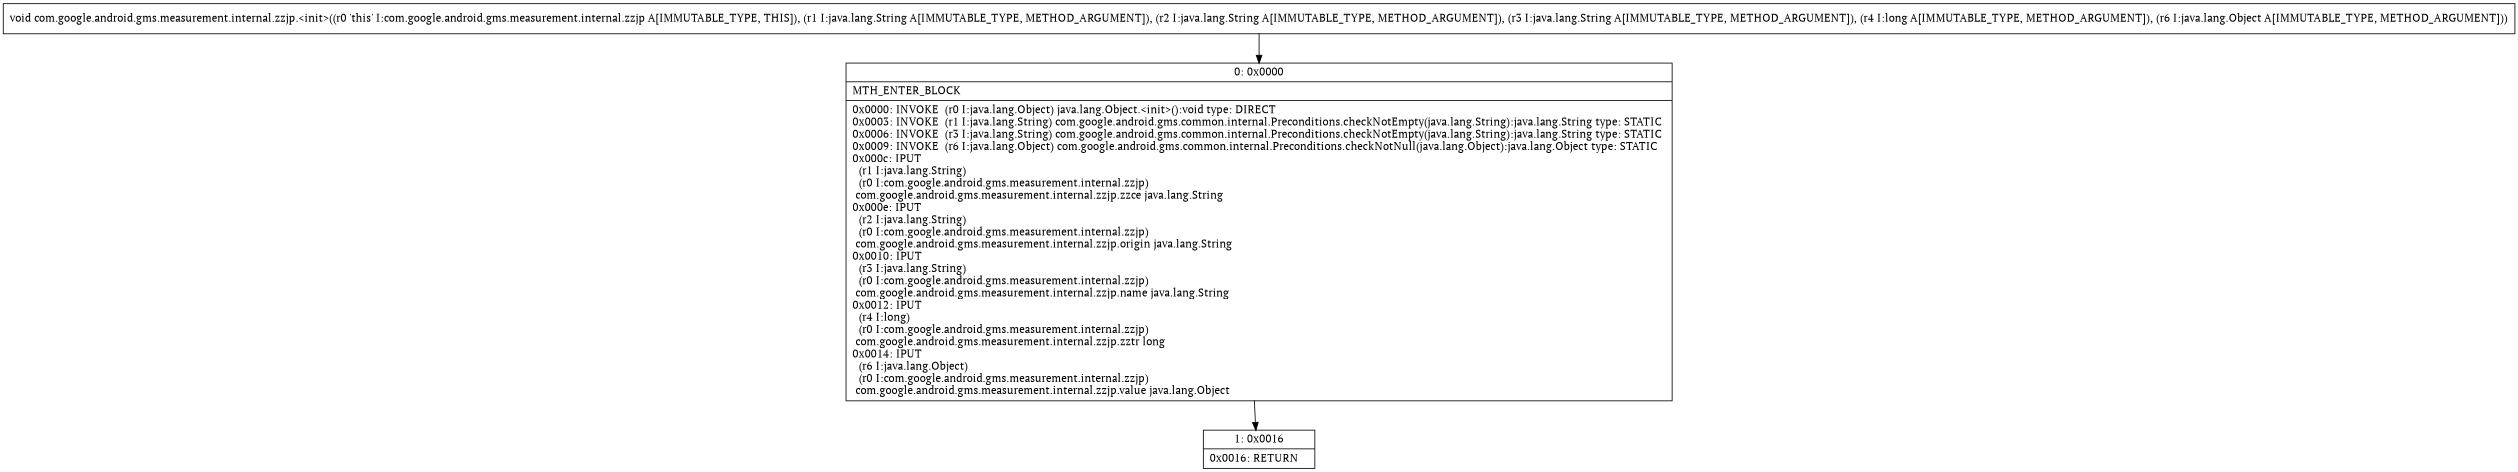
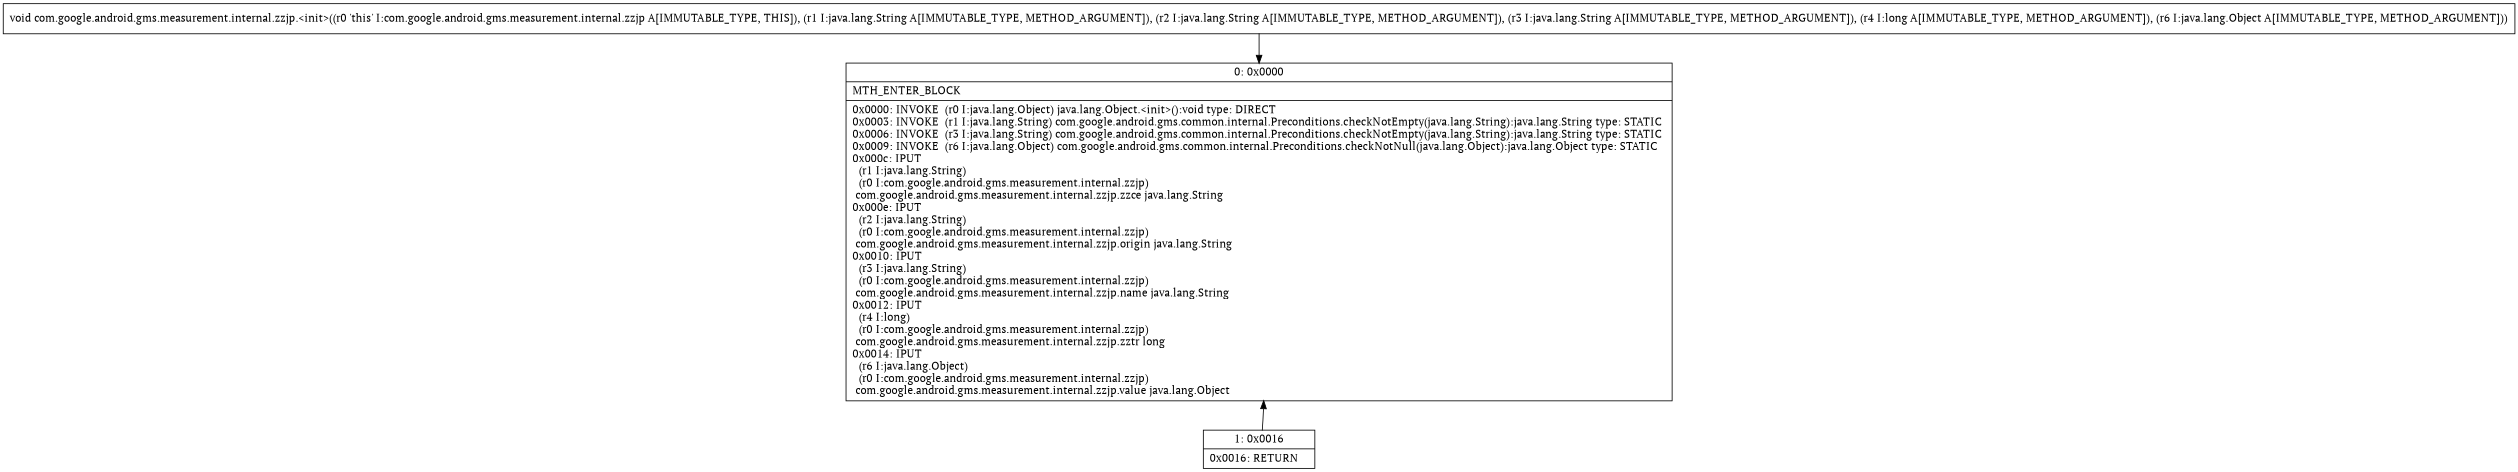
  digraph {
    fontname="PT Serif"
    node [shape=record fontname="PT Serif"]
    edge [fontname="PT Serif"]
    n1 [label="{0\:\ 0x0000|MTH_ENTER_BLOCK\l|0x0000: INVOKE  (r0 I:java.lang.Object) java.lang.Object.\<init\>():void type: DIRECT \l0x0003: INVOKE  (r1 I:java.lang.String) com.google.android.gms.common.internal.Preconditions.checkNotEmpty(java.lang.String):java.lang.String type: STATIC \l0x0006: INVOKE  (r3 I:java.lang.String) com.google.android.gms.common.internal.Preconditions.checkNotEmpty(java.lang.String):java.lang.String type: STATIC \l0x0009: INVOKE  (r6 I:java.lang.Object) com.google.android.gms.common.internal.Preconditions.checkNotNull(java.lang.Object):java.lang.Object type: STATIC \l0x000c: IPUT  \l  (r1 I:java.lang.String)\l  (r0 I:com.google.android.gms.measurement.internal.zzjp)\l com.google.android.gms.measurement.internal.zzjp.zzce java.lang.String \l0x000e: IPUT  \l  (r2 I:java.lang.String)\l  (r0 I:com.google.android.gms.measurement.internal.zzjp)\l com.google.android.gms.measurement.internal.zzjp.origin java.lang.String \l0x0010: IPUT  \l  (r3 I:java.lang.String)\l  (r0 I:com.google.android.gms.measurement.internal.zzjp)\l com.google.android.gms.measurement.internal.zzjp.name java.lang.String \l0x0012: IPUT  \l  (r4 I:long)\l  (r0 I:com.google.android.gms.measurement.internal.zzjp)\l com.google.android.gms.measurement.internal.zzjp.zztr long \l0x0014: IPUT  \l  (r6 I:java.lang.Object)\l  (r0 I:com.google.android.gms.measurement.internal.zzjp)\l com.google.android.gms.measurement.internal.zzjp.value java.lang.Object \l}"]
    n2 [label="{1\:\ 0x0016|0x0016: RETURN   \l}"]
    n3 [label="{void com.google.android.gms.measurement.internal.zzjp.\<init\>((r0 'this' I:com.google.android.gms.measurement.internal.zzjp A[IMMUTABLE_TYPE, THIS]), (r1 I:java.lang.String A[IMMUTABLE_TYPE, METHOD_ARGUMENT]), (r2 I:java.lang.String A[IMMUTABLE_TYPE, METHOD_ARGUMENT]), (r3 I:java.lang.String A[IMMUTABLE_TYPE, METHOD_ARGUMENT]), (r4 I:long A[IMMUTABLE_TYPE, METHOD_ARGUMENT]), (r6 I:java.lang.Object A[IMMUTABLE_TYPE, METHOD_ARGUMENT])) }"]
-   n1 -> n2
+   n2 -> n1
    n3 -> n1
  }
